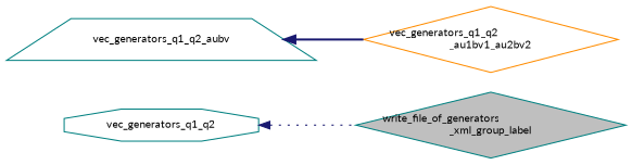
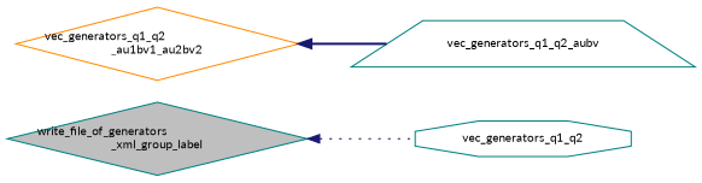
  digraph {
    fontname=Lato
    rankdir=LR
    node [color=teal fillcolor=white fontname=Lato fontsize=10 shape=diamond style=filled]
    edge [color=midnightblue dir=back fontname=Lato fontsize=10 labelfontname=Helvetica labelfontsize=10]
    n1 [fillcolor=grey75 fontcolor=black height=0.2 label="write_file_of_generators\l_xml_group_label" width=0.4]
    n2 [height=0.2 label=vec_generators_q1_q2 shape=octagon width=0.4]
    n3 [height=0.2 label=vec_generators_q1_q2_aubv shape=trapezium width=0.4]
    n4 [color=darkorange height=0.2 label="vec_generators_q1_q2\l_au1bv1_au2bv2" width=0.4]
-   n2 -> n1 [style=dotted]
-   n3 -> n4 [style=bold]
+   n1 -> n2 [style=dotted]
+   n4 -> n3 [style=bold]
  }
